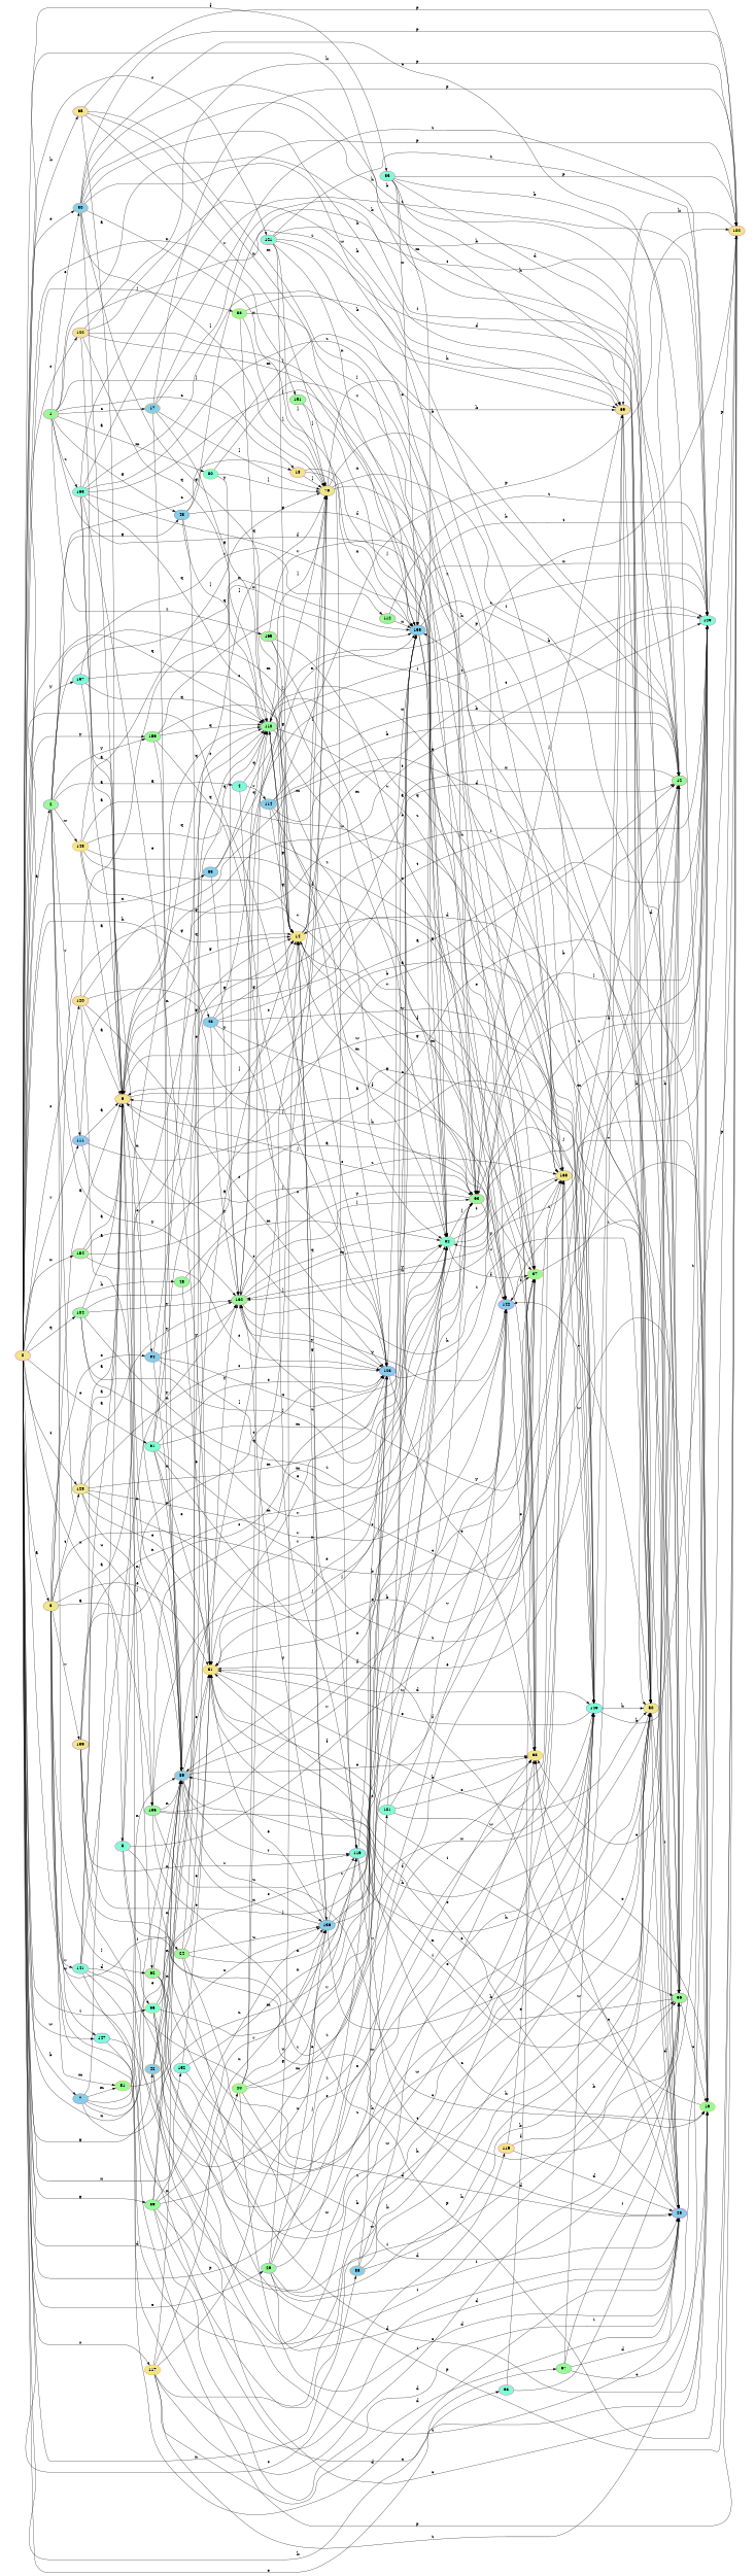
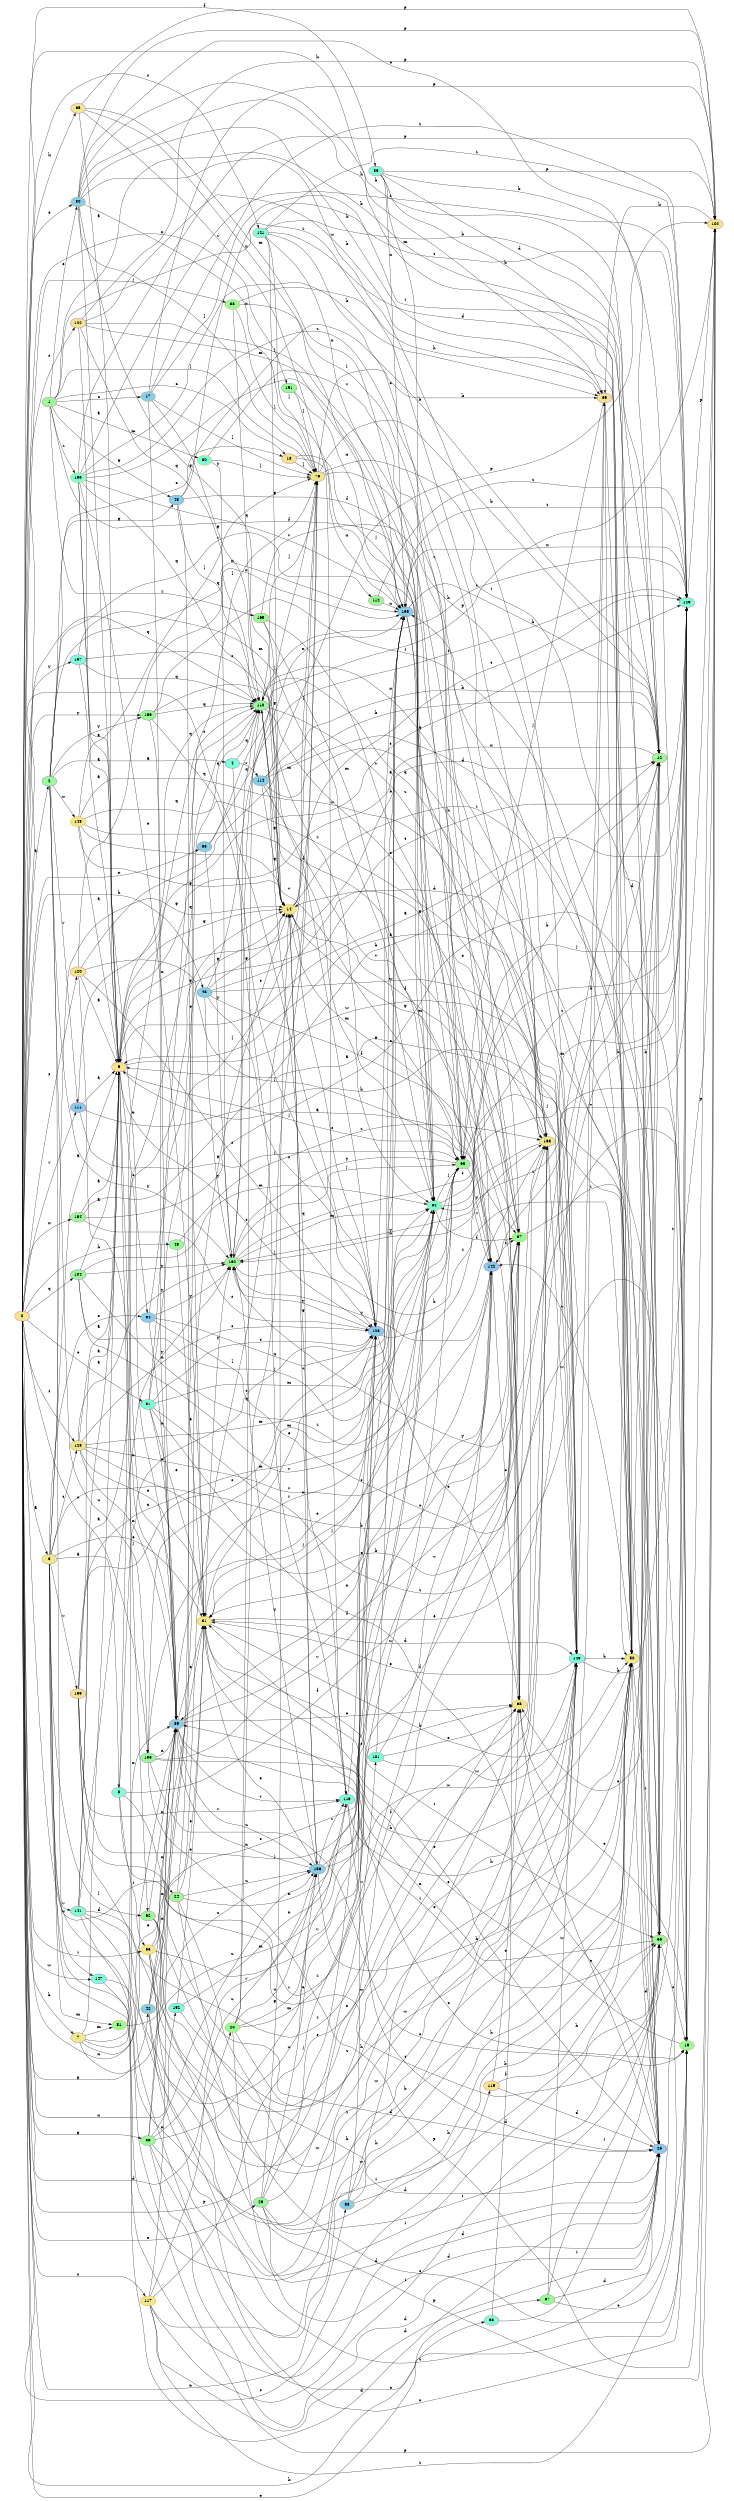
  strict digraph {
    rankdir=LR
    node [color=deeppink fillcolor=palegreen style=filled]
    0 [fillcolor=khaki]
    2 [color=purple]
    3 [color=gray40 fillcolor=khaki]
-   7 [color=gray40 fillcolor=skyblue]
+   7 [color=gray40 fillcolor=khaki]
    20 [color=darkorange]
    24
    29 [color=purple]
    30 [color=darkorange fillcolor=skyblue]
    33 [fillcolor=aquamarine]
    39 [color=gray40]
    42 [color=darkorange fillcolor=skyblue]
    45 [color=gray40 fillcolor=skyblue]
    48 [color=gray40]
-   55 [color=darkorange fillcolor=aquamarine]
+   55 [color=darkorange fillcolor=khaki]
    58 [color=darkorange]
    65 [color=purple fillcolor=khaki]
    67 [color=gray40]
    69 [color=purple fillcolor=khaki]
    83 [color=gray40 fillcolor=skyblue]
    88 [color=darkorange fillcolor=skyblue]
    89 [color=darkorange fillcolor=skyblue]
    91 [color=gray40 fillcolor=aquamarine]
    93 [fillcolor=aquamarine]
    101 [color=gray40 fillcolor=aquamarine]
    104 [color=purple]
    110 [color=purple]
    111 [fillcolor=skyblue]
    117 [color=darkorange fillcolor=khaki]
    119 [fillcolor=khaki]
    120 [fillcolor=khaki]
    121 [fillcolor=aquamarine]
    122 [color=purple fillcolor=khaki]
    123 [color=purple fillcolor=skyblue]
    128 [color=gray40 fillcolor=khaki]
    135 [color=purple]
    147 [color=purple fillcolor=aquamarine]
    151 [color=gray40]
    152 [color=purple fillcolor=aquamarine]
    154
    157 [color=purple fillcolor=aquamarine]
    159 [color=gray40]
    18 [fillcolor=khaki]
    43 [color=gray40 fillcolor=skyblue]
    4 [color=purple fillcolor=aquamarine]
    112
    148 [color=darkorange fillcolor=khaki]
    155 [color=gray40 fillcolor=skyblue]
    162
    12
    5 [fillcolor=aquamarine]
    6 [fillcolor=khaki]
    25 [fillcolor=skyblue]
    31 [color=darkorange fillcolor=khaki]
    n54 [color=darkorange fillcolor=khaki label=14]
    50 [color=gray40 fillcolor=khaki]
    62
    81 [color=darkorange]
    94 [color=gray40 fillcolor=skyblue]
    139 [color=purple fillcolor=khaki]
    141 [fillcolor=aquamarine]
    149 [color=purple fillcolor=aquamarine]
    82 [color=darkorange fillcolor=aquamarine]
    76 [color=gray40 fillcolor=khaki]
    116 [color=purple fillcolor=aquamarine]
    142 [fillcolor=skyblue]
    136 [color=gray40 fillcolor=skyblue]
    37 [color=darkorange]
    56
    102 [fillcolor=khaki]
    19 [color=darkorange]
    168 [color=gray40 fillcolor=khaki]
    129 [fillcolor=aquamarine]
    63
    95 [color=darkorange fillcolor=khaki]
    1
    17 [color=darkorange fillcolor=skyblue]
    80 [color=darkorange fillcolor=aquamarine]
-   163 [fillcolor=aquamarine]
+   163 [color=darkorange fillcolor=aquamarine]
    165
    114 [color=gray40 fillcolor=skyblue]
    0 -> 2 [label=a]
    0 -> 3 [label=a]
    0 -> 7 [label=b]
    0 -> 20 [label=d]
    0 -> 24 [label=d]
    0 -> 29 [label=e]
    0 -> 30 [label=e]
    0 -> 33 [label=f]
    0 -> 39 [label=g]
    0 -> 42 [label=g]
    0 -> 45 [label=h]
    0 -> 48 [label=h]
    0 -> 55 [label=i]
    0 -> 58 [label=j]
    0 -> 65 [label=k]
    0 -> 67 [label=k]
    0 -> 69 [label=k]
    0 -> 83 [label=n]
    0 -> 88 [label=n]
    0 -> 89 [label=n]
    0 -> 91 [label=o]
    0 -> 93 [label=o]
    0 -> 101 [label=p]
    0 -> 104 [label=q]
    0 -> 110 [label=q]
    0 -> 111 [label=r]
    0 -> 117 [label=s]
    0 -> 119 [label=s]
    0 -> 120 [label=s]
    0 -> 121 [label=s]
    0 -> 122 [label=s]
    0 -> 123 [label=s]
    0 -> 128 [label=t]
    0 -> 135 [label=u]
    0 -> 147 [label=w]
    0 -> 151 [label=x]
    0 -> 152 [label=x]
    0 -> 154 [label=x]
    0 -> 157 [label=y]
    0 -> 159 [label=y]
    2 -> 111 [label=r]
    2 -> 135 [label=u]
    2 -> 147 [label=w]
    2 -> 159 [label=y]
    2 -> 18 [label=c]
    2 -> 43 [label=g]
    2 -> 4 [label=a]
    2 -> 112 [label=r]
    2 -> 148 [label=w]
    2 -> 155 [label=x]
    2 -> 162 [label=y]
    3 -> 128 [label=t]
    3 -> 12 [label=b]
    3 -> 5 [label=a]
    3 -> 6 [label=a]
    3 -> 25 [label=d]
    3 -> 31 [label=e]
    3 -> n54 [label=g]
    3 -> 50 [label=h]
    3 -> 62 [label=j]
    3 -> 81 [label=m]
    3 -> 94 [label=o]
    3 -> 139 [label=v]
    3 -> 141 [label=v]
    3 -> 149 [label=w]
    7 -> 89 [label=n]
    7 -> 6 [label=a]
    7 -> 31 [label=e]
    7 -> n54 [label=g]
    7 -> 81 [label=m]
    7 -> 82 [label=m]
    20 -> 110 [label=q]
    20 -> 25 [label=d]
    20 -> 149 [label=w]
    20 -> 76 [label=l]
    20 -> 116 [label=r]
    20 -> 142 [label=v]
    20 -> 136 [label=u]
    24 -> 110 [label=q]
    24 -> 155 [label=x]
    24 -> 31 [label=e]
    24 -> 50 [label=h]
    24 -> 149 [label=w]
    24 -> 136 [label=u]
    29 -> 123 [label=s]
    29 -> 25 [label=d]
    29 -> n54 [label=g]
    29 -> 50 [label=h]
    29 -> 136 [label=u]
    29 -> 37 [label=f]
    29 -> 56 [label=i]
    30 -> 69 [label=k]
    30 -> 155 [label=x]
    30 -> 12 [label=b]
    30 -> 6 [label=a]
    30 -> n54 [label=g]
    30 -> 50 [label=h]
    30 -> 149 [label=w]
    30 -> 76 [label=l]
    30 -> 102 [label=p]
    30 -> 19 [label=c]
    33 -> 155 [label=x]
    33 -> 12 [label=b]
    33 -> 25 [label=d]
    33 -> 50 [label=h]
    33 -> 82 [label=m]
    33 -> 102 [label=p]
    39 -> 69 [label=k]
    39 -> 89 [label=n]
    39 -> 110 [label=q]
    39 -> 25 [label=d]
    39 -> 82 [label=m]
    39 -> 116 [label=r]
    39 -> 136 [label=u]
    39 -> 168 [label=z]
    42 -> 89 [label=n]
    42 -> n54 [label=g]
    42 -> 76 [label=l]
    42 -> 19 [label=c]
    42 -> 129 [label=t]
    45 -> 123 [label=s]
    45 -> 155 [label=x]
    45 -> 162 [label=y]
    45 -> 25 [label=d]
    45 -> n54 [label=g]
    45 -> 149 [label=w]
    45 -> 37 [label=f]
    48 -> 31 [label=e]
    48 -> 168 [label=z]
    55 -> 89 [label=n]
    55 -> 123 [label=s]
    55 -> 149 [label=w]
    55 -> 142 [label=v]
    55 -> 56 [label=i]
    55 -> 168 [label=z]
    58 -> 110 [label=q]
    58 -> 50 [label=h]
    58 -> 76 [label=l]
    58 -> 63 [label=j]
    65 -> 155 [label=x]
    65 -> 6 [label=a]
    65 -> 82 [label=m]
    65 -> 116 [label=r]
    65 -> 102 [label=p]
    67 -> 25 [label=d]
    67 -> 149 [label=w]
    67 -> 56 [label=i]
    67 -> 19 [label=c]
    69 -> 25 [label=d]
    69 -> 50 [label=h]
    69 -> 63 [label=j]
    83 -> 162 [label=y]
    83 -> 102 [label=p]
    83 -> 129 [label=t]
    88 -> 123 [label=s]
    88 -> 12 [label=b]
    88 -> 50 [label=h]
    88 -> 95 [label=o]
    89 -> 31 [label=e]
    89 -> 116 [label=r]
    89 -> 136 [label=u]
    89 -> 37 [label=f]
    89 -> 56 [label=i]
    89 -> 95 [label=o]
    91 -> 89 [label=n]
    91 -> 123 [label=s]
    91 -> 25 [label=d]
    91 -> 31 [label=e]
    91 -> n54 [label=g]
    91 -> 82 [label=m]
    91 -> 76 [label=l]
    91 -> 129 [label=t]
    93 -> 37 [label=f]
    93 -> 56 [label=i]
    101 -> 155 [label=x]
    101 -> 149 [label=w]
    101 -> 142 [label=v]
    101 -> 95 [label=o]
    104 -> 162 [label=y]
    104 -> 6 [label=a]
    104 -> 82 [label=m]
    104 -> 142 [label=v]
    104 -> 168 [label=z]
    104 -> 63 [label=j]
    110 -> n54 [label=g]
    110 -> 82 [label=m]
    110 -> 76 [label=l]
    110 -> 168 [label=z]
    110 -> 129 [label=t]
    110 -> 95 [label=o]
    111 -> 6 [label=a]
    111 -> 50 [label=h]
    111 -> 129 [label=t]
    111 -> 63 [label=j]
    117 -> 89 [label=n]
    117 -> 25 [label=d]
    117 -> 149 [label=w]
    117 -> 136 [label=u]
    117 -> 56 [label=i]
    117 -> 129 [label=t]
    117 -> 63 [label=j]
    119 -> 12 [label=b]
    119 -> 25 [label=d]
    119 -> 95 [label=o]
    120 -> 89 [label=n]
    120 -> 123 [label=s]
    120 -> 155 [label=x]
    120 -> 12 [label=b]
    120 -> 6 [label=a]
    120 -> 63 [label=j]
    121 -> 155 [label=x]
    121 -> 12 [label=b]
    121 -> 25 [label=d]
    121 -> n54 [label=g]
    121 -> 76 [label=l]
    121 -> 129 [label=t]
    121 -> 95 [label=o]
    122 -> 69 [label=k]
    122 -> 110 [label=q]
    122 -> 6 [label=a]
    122 -> 82 [label=m]
    122 -> 102 [label=p]
    122 -> 63 [label=j]
    123 -> 155 [label=x]
    123 -> 162 [label=y]
    123 -> 31 [label=e]
    123 -> 168 [label=z]
    123 -> 95 [label=o]
    128 -> 89 [label=n]
    128 -> 123 [label=s]
    128 -> 162 [label=y]
    128 -> 12 [label=b]
    128 -> 6 [label=a]
    128 -> 31 [label=e]
    128 -> 82 [label=m]
    128 -> 142 [label=v]
    135 -> 89 [label=n]
    135 -> 50 [label=h]
    135 -> 82 [label=m]
    135 -> 142 [label=v]
    135 -> 102 [label=p]
    135 -> 19 [label=c]
    135 -> 63 [label=j]
    147 -> 25 [label=d]
    147 -> 95 [label=o]
    151 -> 155 [label=x]
    151 -> 76 [label=l]
    152 -> 155 [label=x]
    152 -> 31 [label=e]
    152 -> 95 [label=o]
    154 -> 123 [label=s]
    154 -> 12 [label=b]
    154 -> 6 [label=a]
    154 -> 19 [label=c]
    157 -> 110 [label=q]
    157 -> 123 [label=s]
    157 -> 6 [label=a]
    157 -> 82 [label=m]
    159 -> 89 [label=n]
    159 -> 110 [label=q]
    159 -> 123 [label=s]
    159 -> 82 [label=m]
    159 -> 56 [label=i]
    18 -> 155 [label=x]
    18 -> 76 [label=l]
    18 -> 63 [label=j]
    43 -> 110 [label=q]
    43 -> 12 [label=b]
    43 -> 31 [label=e]
    43 -> 37 [label=f]
    43 -> 129 [label=t]
    4 -> 110 [label=q]
    4 -> 116 [label=r]
    4 -> 114 [label=r]
    112 -> 155 [label=x]
    112 -> 129 [label=t]
    148 -> 6 [label=a]
    148 -> n54 [label=g]
    148 -> 149 [label=w]
    148 -> 76 [label=l]
    148 -> 142 [label=v]
    148 -> 37 [label=f]
    148 -> 168 [label=z]
    155 -> 12 [label=b]
    155 -> 82 [label=m]
    155 -> 129 [label=t]
    155 -> 95 [label=o]
    162 -> 110 [label=q]
    162 -> 50 [label=h]
    162 -> 82 [label=m]
    162 -> 76 [label=l]
    162 -> 129 [label=t]
    162 -> 63 [label=j]
    12 -> 6 [label=a]
    12 -> 31 [label=e]
    5 -> 55 [label=i]
    5 -> 110 [label=q]
    5 -> 123 [label=s]
    5 -> 25 [label=d]
    5 -> 37 [label=f]
    5 -> 129 [label=t]
    6 -> 89 [label=n]
    6 -> 110 [label=q]
    6 -> 123 [label=s]
    6 -> 12 [label=b]
    6 -> n54 [label=g]
    6 -> 62 [label=j]
    6 -> 94 [label=o]
    6 -> 149 [label=w]
    6 -> 129 [label=t]
    6 -> 63 [label=j]
    25 -> 31 [label=e]
    25 -> 95 [label=o]
    31 -> 162 [label=y]
    31 -> 50 [label=h]
    31 -> 149 [label=w]
    31 -> 56 [label=i]
    31 -> 19 [label=c]
    31 -> 63 [label=j]
    n54 -> 123 [label=s]
    n54 -> 76 [label=l]
    n54 -> 136 [label=u]
    n54 -> 37 [label=f]
    n54 -> 56 [label=i]
    n54 -> 129 [label=t]
    50 -> 12 [label=b]
    50 -> 25 [label=d]
    50 -> 142 [label=v]
    50 -> 56 [label=i]
    50 -> 63 [label=j]
    62 -> 89 [label=n]
    62 -> 25 [label=d]
    62 -> 102 [label=p]
    62 -> 19 [label=c]
    81 -> 136 [label=u]
    94 -> 89 [label=n]
    94 -> 155 [label=x]
    94 -> 162 [label=y]
    94 -> 76 [label=l]
    94 -> 19 [label=c]
    139 -> 123 [label=s]
    139 -> 6 [label=a]
    139 -> 50 [label=h]
    139 -> 82 [label=m]
    139 -> 116 [label=r]
    139 -> 168 [label=z]
    139 -> 63 [label=j]
    141 -> 110 [label=q]
    141 -> 162 [label=y]
    141 -> 6 [label=a]
    141 -> 56 [label=i]
    141 -> 102 [label=p]
    141 -> 19 [label=c]
    141 -> 168 [label=z]
    149 -> 69 [label=k]
    149 -> 110 [label=q]
    149 -> 155 [label=x]
    149 -> 12 [label=b]
    149 -> 6 [label=a]
    149 -> 31 [label=e]
    149 -> 50 [label=h]
    82 -> 89 [label=n]
    82 -> 12 [label=b]
    82 -> 31 [label=e]
    82 -> 37 [label=f]
    82 -> 129 [label=t]
    82 -> 63 [label=j]
    76 -> 69 [label=k]
    76 -> 12 [label=b]
    76 -> 56 [label=i]
    76 -> 168 [label=z]
    116 -> 110 [label=q]
    116 -> 123 [label=s]
    116 -> 25 [label=d]
    116 -> 50 [label=h]
    142 -> 162 [label=y]
    142 -> 37 [label=f]
    142 -> 95 [label=o]
    136 -> 89 [label=n]
    136 -> 162 [label=y]
    136 -> 31 [label=e]
    136 -> n54 [label=g]
    136 -> 50 [label=h]
    136 -> 149 [label=w]
    136 -> 116 [label=r]
    136 -> 37 [label=f]
    37 -> 89 [label=n]
    37 -> 31 [label=e]
    37 -> n54 [label=g]
    37 -> 56 [label=i]
    56 -> 89 [label=n]
    56 -> 6 [label=a]
    56 -> 19 [label=c]
    56 -> 129 [label=t]
    102 -> 69 [label=k]
    102 -> 162 [label=y]
    102 -> 95 [label=o]
    19 -> 162 [label=y]
    19 -> 31 [label=e]
    19 -> 142 [label=v]
    19 -> 102 [label=p]
    19 -> 95 [label=o]
    168 -> 110 [label=q]
    168 -> 162 [label=y]
    168 -> n54 [label=g]
    168 -> 149 [label=w]
    129 -> 155 [label=x]
    129 -> 6 [label=a]
    129 -> 82 [label=m]
    129 -> 102 [label=p]
    129 -> 63 [label=j]
    63 -> 162 [label=y]
    63 -> n54 [label=g]
    63 -> 142 [label=v]
    95 -> 6 [label=a]
    95 -> 168 [label=z]
    1 -> 30 [label=e]
    1 -> 18 [label=c]
    1 -> 43 [label=g]
    1 -> 12 [label=b]
    1 -> 76 [label=l]
    1 -> 37 [label=f]
    1 -> 168 [label=z]
    1 -> 17 [label=c]
    1 -> 80 [label=m]
    1 -> 163 [label=z]
    1 -> 165 [label=z]
    17 -> 89 [label=n]
    17 -> n54 [label=g]
    17 -> 76 [label=l]
    17 -> 56 [label=i]
    17 -> 102 [label=p]
    17 -> 129 [label=t]
    80 -> 162 [label=y]
    80 -> 76 [label=l]
    80 -> 142 [label=v]
    163 -> 69 [label=k]
    163 -> 89 [label=n]
    163 -> 110 [label=q]
    163 -> 6 [label=a]
    163 -> 31 [label=e]
    163 -> 142 [label=v]
    163 -> 102 [label=p]
    163 -> 168 [label=z]
    163 -> 129 [label=t]
    163 -> 63 [label=j]
    165 -> n54 [label=g]
    165 -> 50 [label=h]
    165 -> 82 [label=m]
    165 -> 142 [label=v]
    114 -> 12 [label=b]
    114 -> 25 [label=d]
    114 -> n54 [label=g]
    114 -> 50 [label=h]
    114 -> 142 [label=v]
    114 -> 102 [label=p]
  }
